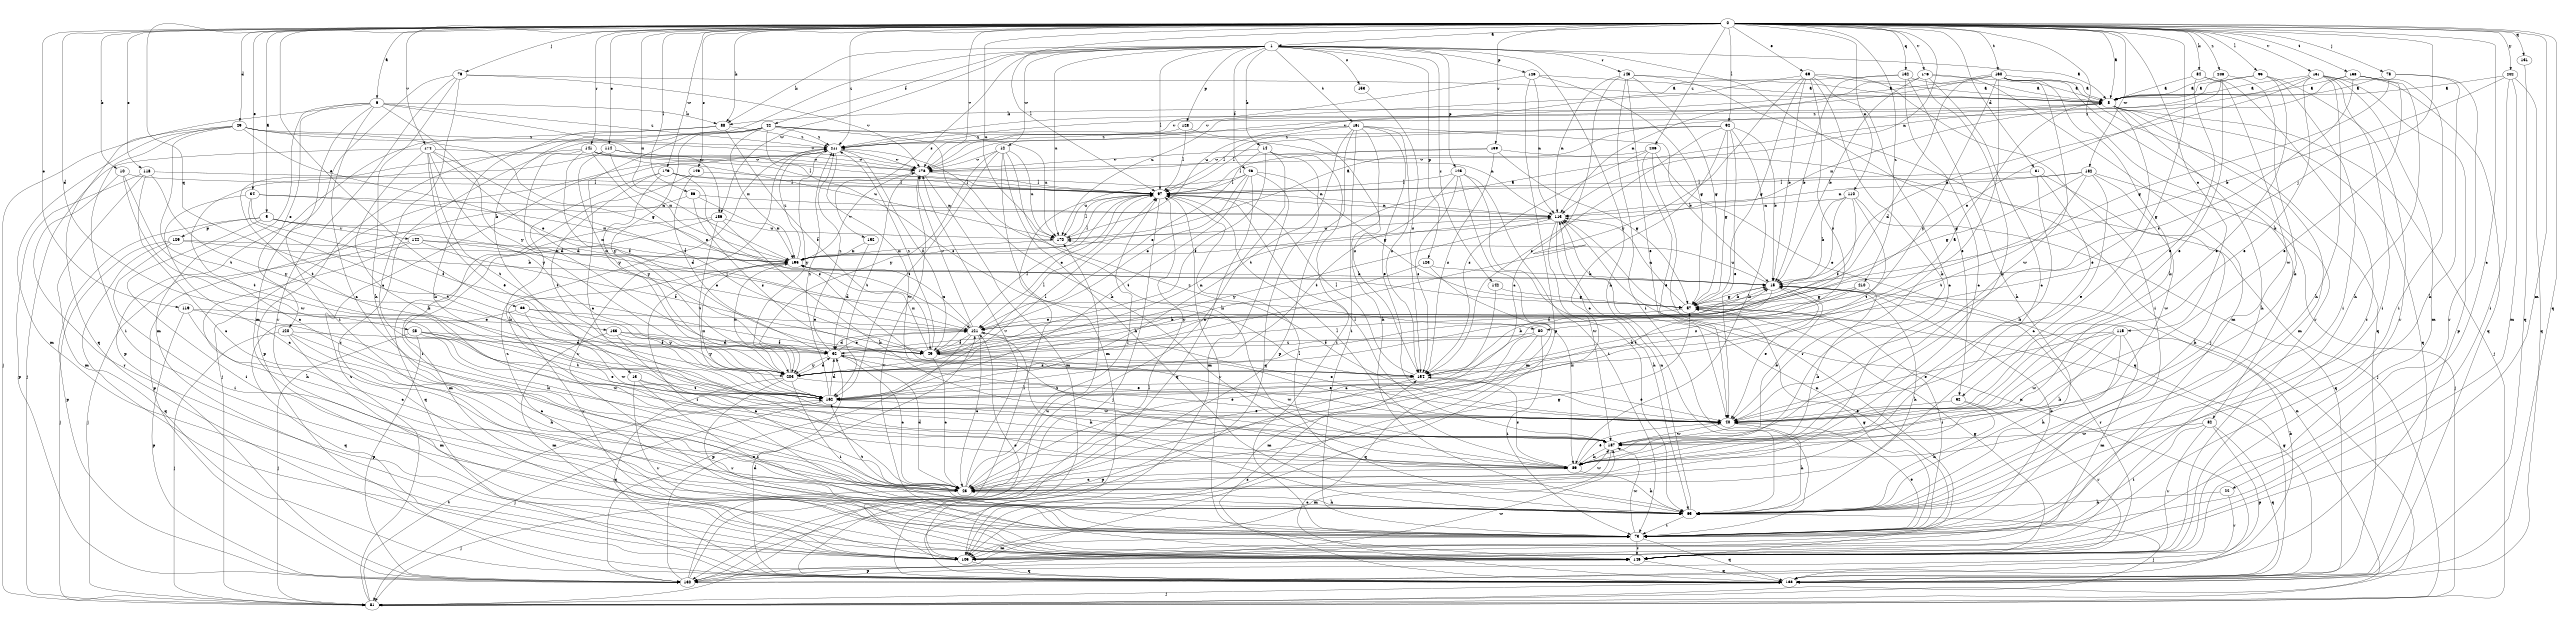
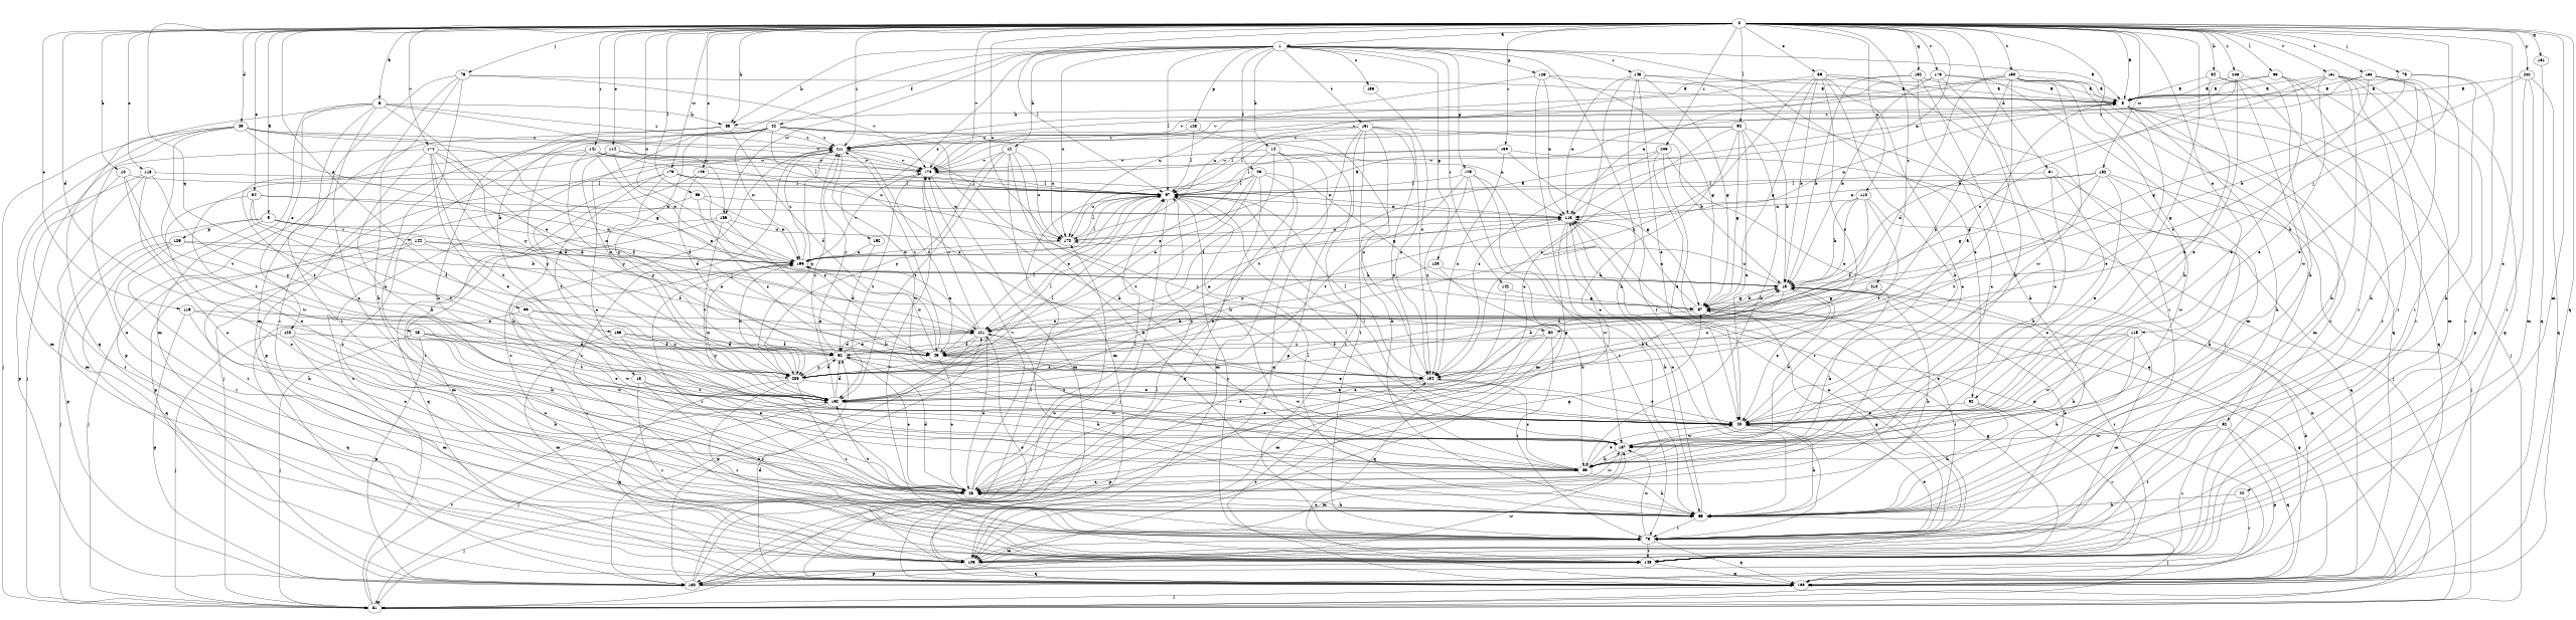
  strict digraph {
    0
    1
    5
    6
    8
    10
    22
    28
    29
    31
    34
    36
    39
    52
    76
    78
    80
    82
    84
    88
    92
    95
    96
    97
    105
    110
    113
    114
    115
    118
    119
    131
    132
    133
    138
    139
    141
    149
    158
    160
    170
    n42 [label=151]
    174
    176
    178
    179
    182
    195
    202
    206
    208
    210
    211
    65
    12
    13
    14
    42
    46
    123
    125
    126
    128
    142
    143
    152
    153
    161
    186
    73
    129
    130
    144
    23
    120
    203
    40
    81
    146
    162
    187
    49
    121
    57
    89
    15
    154
    32
    0 -> 1 [label=a]
    0 -> 5 [label=a]
    0 -> 6 [label=a]
    0 -> 8 [label=a]
    0 -> 10 [label=b]
    0 -> 22 [label=c]
    0 -> 28 [label=d]
    0 -> 29 [label=d]
    0 -> 31 [label=d]
    0 -> 34 [label=e]
    0 -> 36 [label=e]
    0 -> 39 [label=e]
    0 -> 52 [label=g]
    0 -> 76 [label=j]
    0 -> 78 [label=j]
    0 -> 80 [label=j]
    0 -> 82 [label=k]
    0 -> 84 [label=k]
    0 -> 88 [label=k]
    0 -> 92 [label=l]
    0 -> 95 [label=l]
    0 -> 96 [label=l]
    0 -> 97 [label=l]
    0 -> 105 [label=m]
    0 -> 110 [label=n]
    0 -> 113 [label=n]
    0 -> 114 [label=o]
    0 -> 115 [label=o]
    0 -> 118 [label=o]
    0 -> 119 [label=o]
    0 -> 131 [label=q]
    0 -> 132 [label=q]
    0 -> 133 [label=q]
    0 -> 138 [label=q]
    0 -> 139 [label=r]
    0 -> 141 [label=r]
    0 -> 149 [label=s]
    0 -> 158 [label=t]
    0 -> 160 [label=t]
    0 -> 170 [label=u]
    0 -> n42 [label=v]
    0 -> 174 [label=v]
    0 -> 176 [label=v]
    0 -> 178 [label=v]
    0 -> 179 [label=w]
    0 -> 182 [label=w]
    0 -> 195 [label=x]
    0 -> 202 [label=y]
    0 -> 206 [label=z]
    0 -> 208 [label=z]
    0 -> 210 [label=z]
    0 -> 211 [label=z]
    1 -> 8 [label=a]
    1 -> 52 [label=g]
    1 -> 88 [label=k]
    1 -> 97 [label=l]
    1 -> 170 [label=u]
    1 -> 65 [label=h]
-   1 -> 12 [label=w]
+   1 -> 12 [label=b]
    1 -> 13 [label=b]
    1 -> 14 [label=b]
    1 -> 42 [label=f]
    1 -> 46 [label=f]
    1 -> 123 [label=p]
    1 -> 125 [label=p]
    1 -> 126 [label=p]
    1 -> 128 [label=p]
    1 -> 142 [label=r]
    1 -> 143 [label=r]
    1 -> 152 [label=s]
    1 -> 153 [label=s]
    1 -> 161 [label=t]
    1 -> 186 [label=w]
    5 -> 80 [label=j]
    5 -> 195 [label=x]
    5 -> 73 [label=i]
    5 -> 129 [label=p]
    5 -> 130 [label=p]
    5 -> 144 [label=r]
    6 -> 88 [label=k]
    6 -> 105 [label=m]
    6 -> 138 [label=q]
    6 -> 211 [label=z]
    6 -> 186 [label=w]
    6 -> 73 [label=i]
    6 -> 23 [label=c]
    6 -> 120 [label=o]
    6 -> 203 [label=y]
    8 -> 88 [label=k]
    8 -> 105 [label=m]
    8 -> 138 [label=q]
    8 -> 65 [label=h]
    8 -> 40 [label=e]
    8 -> 81 [label=j]
    10 -> 97 [label=l]
    10 -> 146 [label=r]
    10 -> 162 [label=t]
    10 -> 187 [label=w]
    22 -> 65 [label=h]
    22 -> 146 [label=r]
    28 -> 130 [label=p]
    28 -> 40 [label=e]
    28 -> 81 [label=j]
    28 -> 162 [label=t]
    28 -> 187 [label=w]
    28 -> 49 [label=f]
    29 -> 105 [label=m]
    29 -> 178 [label=v]
    29 -> 211 [label=z]
-   29 -> 73 [label=i]
+   29 -> 73 [label=x]
    29 -> 81 [label=j]
    29 -> 162 [label=t]
    29 -> 121 [label=o]
    29 -> 57 [label=g]
    31 -> 97 [label=l]
    31 -> 65 [label=h]
    31 -> 23 [label=c]
    31 -> 89 [label=k]
    34 -> 113 [label=n]
    34 -> 195 [label=x]
    34 -> 23 [label=c]
    34 -> 162 [label=t]
    34 -> 49 [label=f]
    36 -> 138 [label=q]
    36 -> 203 [label=y]
    36 -> 187 [label=w]
    36 -> 121 [label=o]
    39 -> 8 [label=a]
    39 -> 170 [label=u]
    39 -> 73 [label=i]
    39 -> 23 [label=c]
    39 -> 203 [label=y]
    39 -> 57 [label=g]
    39 -> 89 [label=k]
    39 -> 15 [label=b]
    39 -> 154 [label=s]
    52 -> 65 [label=h]
    52 -> 40 [label=e]
    52 -> 146 [label=r]
    76 -> 8 [label=a]
    76 -> 105 [label=m]
    76 -> 178 [label=v]
    76 -> 65 [label=h]
    76 -> 23 [label=c]
    76 -> 146 [label=r]
    78 -> 8 [label=a]
    78 -> 65 [label=h]
    78 -> 146 [label=r]
    78 -> 57 [label=g]
    80 -> 105 [label=m]
    80 -> 138 [label=q]
    80 -> 73 [label=i]
    80 -> 49 [label=z]
    82 -> 138 [label=q]
    82 -> 73 [label=i]
    82 -> 130 [label=p]
    82 -> 146 [label=r]
    82 -> 187 [label=w]
    84 -> 8 [label=a]
    84 -> 40 [label=e]
    84 -> 146 [label=r]
    84 -> 187 [label=w]
    88 -> 211 [label=z]
    88 -> 130 [label=p]
    88 -> 49 [label=f]
    88 -> 89 [label=k]
    92 -> 97 [label=l]
    92 -> 211 [label=z]
    92 -> 23 [label=c]
    92 -> 40 [label=e]
    92 -> 57 [label=g]
    92 -> 89 [label=k]
    92 -> 15 [label=b]
    92 -> 154 [label=s]
    95 -> 8 [label=a]
    95 -> 195 [label=x]
    95 -> 73 [label=i]
    95 -> 40 [label=e]
    95 -> 146 [label=r]
    96 -> 113 [label=n]
    96 -> 195 [label=x]
    96 -> 130 [label=p]
    96 -> 154 [label=s]
    97 -> 113 [label=n]
    97 -> 81 [label=j]
    97 -> 146 [label=r]
    97 -> 121 [label=o]
    105 -> 113 [label=n]
    105 -> 138 [label=q]
    105 -> 121 [label=o]
    110 -> 113 [label=n]
    110 -> 138 [label=q]
    110 -> 162 [label=t]
    110 -> 49 [label=f]
    110 -> 121 [label=o]
    110 -> 15 [label=b]
    113 -> 170 [label=u]
    113 -> 65 [label=h]
    113 -> 203 [label=y]
    113 -> 187 [label=w]
    114 -> 97 [label=l]
    114 -> 178 [label=v]
    114 -> 195 [label=x]
    114 -> 23 [label=c]
    114 -> 203 [label=y]
    115 -> 105 [label=m]
    115 -> 65 [label=h]
    115 -> 40 [label=e]
    115 -> 187 [label=w]
    115 -> 49 [label=f]
    115 -> 89 [label=k]
    118 -> 97 [label=l]
    118 -> 105 [label=m]
    118 -> 130 [label=p]
    118 -> 23 [label=c]
    118 -> 203 [label=y]
    119 -> 130 [label=p]
    119 -> 23 [label=c]
    119 -> 121 [label=o]
    119 -> 89 [label=k]
    131 -> 138 [label=q]
    132 -> 8 [label=a]
    132 -> 178 [label=v]
    132 -> 65 [label=h]
    132 -> 23 [label=c]
    132 -> 15 [label=b]
    133 -> 105 [label=m]
    133 -> 23 [label=c]
    133 -> 203 [label=y]
    133 -> 49 [label=f]
    133 -> 32 [label=d]
    138 -> 97 [label=l]
    138 -> 113 [label=n]
    138 -> 81 [label=j]
    138 -> 57 [label=g]
    138 -> 154 [label=s]
    138 -> 32 [label=d]
    139 -> 97 [label=l]
    139 -> 178 [label=v]
    139 -> 81 [label=j]
    139 -> 57 [label=g]
    139 -> 154 [label=s]
    141 -> 97 [label=l]
    141 -> 170 [label=u]
    141 -> 178 [label=v]
    141 -> 162 [label=t]
    141 -> 49 [label=f]
    141 -> 121 [label=o]
    141 -> 32 [label=d]
    149 -> 97 [label=l]
    149 -> 73 [label=i]
    149 -> 32 [label=d]
    158 -> 8 [label=a]
    158 -> 211 [label=z]
    158 -> 65 [label=h]
    158 -> 73 [label=i]
    158 -> 40 [label=e]
    158 -> 154 [label=s]
    160 -> 8 [label=a]
    160 -> 113 [label=n]
    160 -> 138 [label=q]
    160 -> 178 [label=v]
    160 -> 203 [label=y]
    160 -> 40 [label=e]
    160 -> 146 [label=r]
    160 -> 187 [label=w]
    160 -> 89 [label=k]
    160 -> 32 [label=d]
    170 -> 8 [label=a]
    170 -> 97 [label=l]
    170 -> 195 [label=x]
    n42 -> 8 [label=a]
    n42 -> 105 [label=m]
    n42 -> 138 [label=q]
    n42 -> 211 [label=z]
    n42 -> 65 [label=h]
    n42 -> 73 [label=i]
    n42 -> 130 [label=p]
    n42 -> 40 [label=e]
    n42 -> 15 [label=b]
    174 -> 178 [label=v]
    174 -> 203 [label=y]
    174 -> 40 [label=e]
    174 -> 81 [label=j]
    174 -> 162 [label=t]
    174 -> 49 [label=f]
    174 -> 89 [label=k]
    174 -> 32 [label=d]
    176 -> 8 [label=a]
    176 -> 105 [label=m]
    176 -> 170 [label=u]
    176 -> 23 [label=c]
    176 -> 89 [label=k]
    176 -> 15 [label=b]
    178 -> 97 [label=l]
    178 -> 105 [label=m]
    178 -> 162 [label=t]
    179 -> 97 [label=l]
    179 -> 113 [label=n]
    179 -> 203 [label=y]
    179 -> 162 [label=t]
    179 -> 89 [label=k]
    179 -> 154 [label=s]
    182 -> 97 [label=l]
    182 -> 113 [label=n]
    182 -> 40 [label=e]
    182 -> 81 [label=j]
    182 -> 162 [label=t]
    182 -> 187 [label=w]
    182 -> 57 [label=g]
    195 -> 8 [label=a]
    195 -> 97 [label=l]
    195 -> 178 [label=v]
    195 -> 211 [label=z]
    195 -> 73 [label=i]
    195 -> 146 [label=r]
    195 -> 15 [label=b]
    202 -> 8 [label=a]
    202 -> 105 [label=m]
    202 -> 138 [label=q]
    202 -> 73 [label=i]
    202 -> 15 [label=b]
    206 -> 138 [label=q]
    206 -> 178 [label=v]
    206 -> 40 [label=e]
    206 -> 146 [label=r]
    206 -> 154 [label=s]
    208 -> 8 [label=a]
    208 -> 40 [label=e]
    208 -> 121 [label=o]
    208 -> 89 [label=k]
    210 -> 49 [label=f]
    210 -> 57 [label=g]
    210 -> 89 [label=k]
    210 -> 154 [label=s]
    211 -> 178 [label=v]
    211 -> 203 [label=y]
    211 -> 81 [label=j]
    211 -> 146 [label=r]
    211 -> 187 [label=w]
    211 -> 49 [label=f]
    65 -> 97 [label=l]
    65 -> 113 [label=n]
    65 -> 73 [label=i]
    65 -> 23 [label=c]
    65 -> 81 [label=j]
    65 -> 162 [label=t]
    12 -> 105 [label=m]
    12 -> 170 [label=u]
    12 -> 178 [label=v]
    12 -> 65 [label=h]
    12 -> 203 [label=y]
    12 -> 162 [label=t]
    12 -> 89 [label=k]
    13 -> 73 [label=i]
    13 -> 146 [label=r]
    13 -> 162 [label=t]
    13 -> 187 [label=w]
    14 -> 138 [label=q]
    14 -> 178 [label=v]
    14 -> 73 [label=i]
    14 -> 23 [label=c]
    14 -> 49 [label=f]
    14 -> 121 [label=o]
    42 -> 113 [label=n]
    42 -> 170 [label=u]
    42 -> 195 [label=x]
    42 -> 211 [label=z]
    42 -> 130 [label=p]
    42 -> 23 [label=c]
    42 -> 203 [label=y]
    42 -> 146 [label=r]
    42 -> 89 [label=k]
    42 -> 154 [label=s]
    46 -> 97 [label=l]
    46 -> 105 [label=m]
    46 -> 138 [label=q]
    46 -> 170 [label=u]
    46 -> 162 [label=t]
    46 -> 121 [label=o]
    46 -> 57 [label=g]
    123 -> 203 [label=y]
    123 -> 89 [label=k]
    123 -> 15 [label=b]
    125 -> 97 [label=l]
    125 -> 105 [label=m]
    125 -> 65 [label=h]
    125 -> 73 [label=i]
    125 -> 162 [label=t]
    125 -> 154 [label=s]
    126 -> 8 [label=a]
    126 -> 113 [label=n]
    126 -> 178 [label=v]
    126 -> 130 [label=p]
    126 -> 57 [label=g]
    128 -> 97 [label=l]
    128 -> 211 [label=z]
    128 -> 154 [label=s]
    142 -> 23 [label=c]
    142 -> 57 [label=g]
    143 -> 8 [label=a]
    143 -> 113 [label=n]
    143 -> 73 [label=i]
    143 -> 23 [label=c]
    143 -> 40 [label=e]
    143 -> 81 [label=j]
    143 -> 57 [label=g]
    152 -> 195 [label=x]
    152 -> 32 [label=d]
    153 -> 154 [label=s]
    161 -> 97 [label=l]
    161 -> 211 [label=z]
    161 -> 65 [label=h]
    161 -> 73 [label=i]
    161 -> 130 [label=p]
    161 -> 40 [label=e]
    161 -> 162 [label=t]
    161 -> 15 [label=b]
    161 -> 154 [label=s]
    186 -> 105 [label=m]
    186 -> 138 [label=q]
    186 -> 170 [label=u]
    186 -> 162 [label=t]
    186 -> 89 [label=k]
    73 -> 105 [label=m]
    73 -> 138 [label=q]
    73 -> 40 [label=e]
    73 -> 146 [label=r]
    73 -> 187 [label=w]
    73 -> 57 [label=g]
    73 -> 15 [label=b]
    129 -> 138 [label=q]
    129 -> 195 [label=x]
    129 -> 73 [label=i]
    129 -> 81 [label=j]
    129 -> 15 [label=b]
    130 -> 97 [label=l]
    130 -> 170 [label=u]
    130 -> 187 [label=w]
    130 -> 121 [label=o]
    130 -> 15 [label=b]
    144 -> 195 [label=x]
    144 -> 65 [label=h]
    144 -> 81 [label=j]
    144 -> 49 [label=f]
    144 -> 121 [label=o]
    23 -> 97 [label=l]
    23 -> 178 [label=v]
    23 -> 65 [label=h]
    23 -> 81 [label=j]
    23 -> 187 [label=w]
    23 -> 57 [label=g]
    23 -> 32 [label=d]
    120 -> 105 [label=m]
    120 -> 65 [label=h]
    120 -> 23 [label=c]
    120 -> 81 [label=j]
    120 -> 32 [label=d]
    203 -> 8 [label=a]
    203 -> 97 [label=l]
    203 -> 138 [label=q]
    203 -> 195 [label=x]
    203 -> 73 [label=i]
    203 -> 40 [label=e]
    203 -> 146 [label=r]
    203 -> 32 [label=d]
    40 -> 211 [label=z]
    40 -> 65 [label=h]
    40 -> 187 [label=w]
    40 -> 121 [label=o]
    81 -> 113 [label=n]
    81 -> 211 [label=z]
    81 -> 162 [label=t]
    146 -> 138 [label=q]
    146 -> 178 [label=v]
    146 -> 211 [label=z]
    146 -> 130 [label=p]
    146 -> 57 [label=g]
    162 -> 97 [label=l]
    162 -> 195 [label=x]
    162 -> 211 [label=z]
    162 -> 40 [label=e]
    162 -> 81 [label=j]
    162 -> 32 [label=d]
    187 -> 97 [label=l]
    187 -> 105 [label=m]
    187 -> 89 [label=k]
    187 -> 15 [label=b]
    49 -> 97 [label=l]
    49 -> 113 [label=n]
    49 -> 195 [label=x]
    49 -> 211 [label=z]
    49 -> 23 [label=c]
    49 -> 40 [label=e]
    49 -> 187 [label=w]
    121 -> 178 [label=v]
    121 -> 195 [label=x]
    121 -> 65 [label=h]
    121 -> 130 [label=p]
    121 -> 23 [label=c]
    121 -> 49 [label=f]
    121 -> 32 [label=d]
    57 -> 113 [label=n]
    57 -> 73 [label=i]
    57 -> 121 [label=o]
    57 -> 15 [label=b]
    89 -> 97 [label=l]
    89 -> 65 [label=h]
    89 -> 23 [label=c]
    89 -> 40 [label=e]
    89 -> 154 [label=s]
    15 -> 170 [label=u]
    15 -> 65 [label=h]
    15 -> 40 [label=e]
    15 -> 146 [label=r]
    15 -> 162 [label=t]
    15 -> 57 [label=g]
    154 -> 97 [label=l]
    154 -> 130 [label=p]
    154 -> 40 [label=e]
    154 -> 162 [label=t]
    154 -> 15 [label=b]
    32 -> 211 [label=z]
    32 -> 23 [label=c]
    32 -> 203 [label=y]
    32 -> 40 [label=e]
    32 -> 121 [label=o]
    32 -> 15 [label=b]
    32 -> 154 [label=s]
  }
